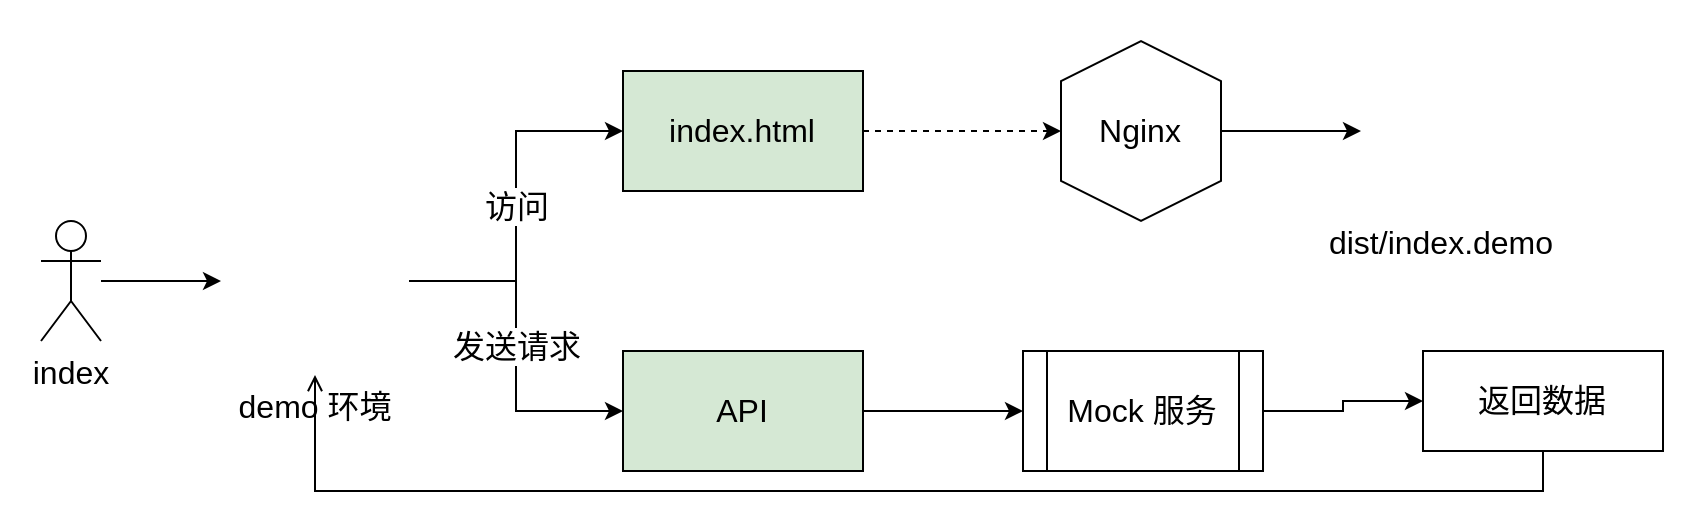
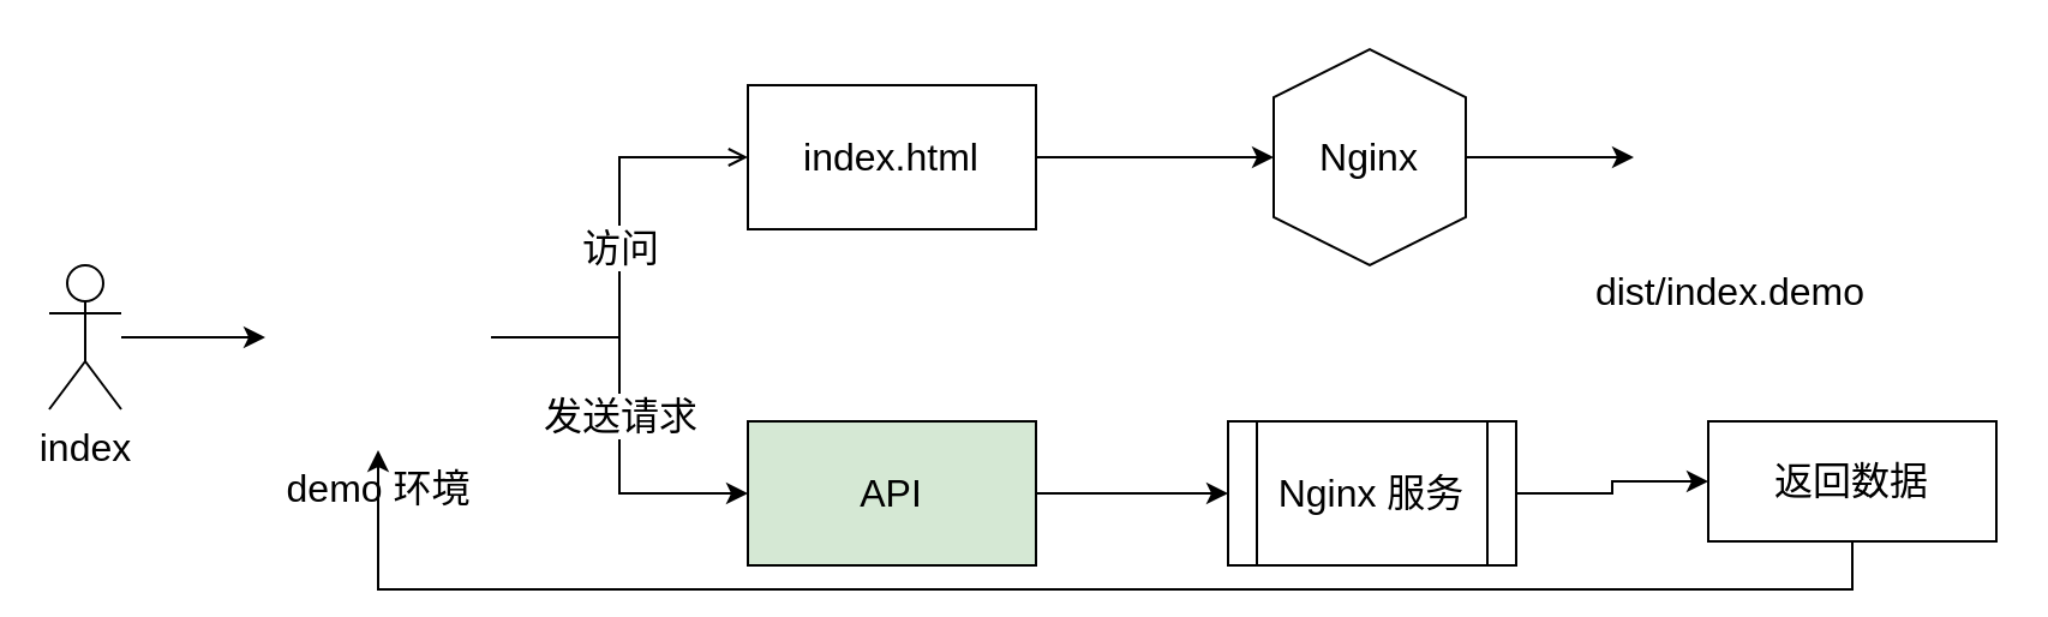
  <mxCell id="0" />
  <mxCell id="1" parent="0" />
  <mxCell id="2" value="dist/index.demo" style="shape=image;html=1;verticalAlign=top;verticalLabelPosition=bottom;labelBackgroundColor=#ffffff;imageAspect=0;aspect=fixed;image=https://cdn1.iconfinder.com/data/icons/hawcons/32/699233-icon-124-document-file-zip-128.png;fontSize=16;" vertex="1" parent="1"><mxGeometry x="680" y="25" width="80" height="80" as="geometry" /></mxCell>
  <mxCell id="3" style="edgeStyle=orthogonalEdgeStyle;rounded=0;orthogonalLoop=1;jettySize=auto;html=1;fontSize=16;" edge="1" parent="1" source="4" target="2"><mxGeometry relative="1" as="geometry" /></mxCell>
  <mxCell id="4" value="Nginx" style="shape=hexagon;perimeter=hexagonPerimeter2;whiteSpace=wrap;html=1;fixedSize=1;size=20;direction=south;fontSize=16;" vertex="1" parent="1"><mxGeometry x="530" y="20" width="80" height="90" as="geometry" /></mxCell>
  <mxCell id="5" style="edgeStyle=orthogonalEdgeStyle;rounded=0;orthogonalLoop=1;jettySize=auto;html=1;fontSize=16;" edge="1" parent="1" source="6" target="9"><mxGeometry relative="1" as="geometry" /></mxCell>
  <mxCell id="6" value="index" style="shape=umlActor;verticalLabelPosition=bottom;verticalAlign=top;html=1;outlineConnect=0;fontSize=16;" vertex="1" parent="1"><mxGeometry x="20" y="110" width="30" height="60" as="geometry" /></mxCell>
- <mxCell id="7" value="访问" style="edgeStyle=orthogonalEdgeStyle;rounded=0;orthogonalLoop=1;jettySize=auto;html=1;fontSize=16;" edge="1" parent="1" source="9" target="11"><mxGeometry relative="1" as="geometry" /></mxCell>
+ <mxCell id="7" value="访问" style="edgeStyle=orthogonalEdgeStyle;rounded=0;orthogonalLoop=1;jettySize=auto;html=1;fontSize=16;endArrow=open;" edge="1" parent="1" source="9" target="11"><mxGeometry relative="1" as="geometry" /></mxCell>
  <mxCell id="8" value="发送请求" style="edgeStyle=orthogonalEdgeStyle;rounded=0;orthogonalLoop=1;jettySize=auto;html=1;fontSize=16;" edge="1" parent="1" source="9" target="13"><mxGeometry relative="1" as="geometry" /></mxCell>
  <mxCell id="9" value="demo 环境" style="shape=image;html=1;verticalAlign=top;verticalLabelPosition=bottom;labelBackgroundColor=#ffffff;imageAspect=0;aspect=fixed;image=https://cdn1.iconfinder.com/data/icons/seo-and-web-development-6/32/Web_website_favorite_site_star-128.png;fontSize=16;" vertex="1" parent="1"><mxGeometry x="110" y="93" width="94" height="94" as="geometry" /></mxCell>
- <mxCell id="10" style="edgeStyle=orthogonalEdgeStyle;rounded=0;orthogonalLoop=1;jettySize=auto;html=1;fontSize=16;dashed=1;" edge="1" parent="1" source="11" target="4"><mxGeometry relative="1" as="geometry" /></mxCell>
- <mxCell id="11" value="index.html" style="rounded=0;whiteSpace=wrap;html=1;fontSize=16;fillColor=#d5e8d4;" vertex="1" parent="1"><mxGeometry x="311" y="35" width="120" height="60" as="geometry" /></mxCell>
+ <mxCell id="10" style="edgeStyle=orthogonalEdgeStyle;rounded=0;orthogonalLoop=1;jettySize=auto;html=1;fontSize=16;" edge="1" parent="1" source="11" target="4"><mxGeometry relative="1" as="geometry" /></mxCell>
+ <mxCell id="11" value="index.html" style="rounded=0;whiteSpace=wrap;html=1;fontSize=16;" vertex="1" parent="1"><mxGeometry x="311" y="35" width="120" height="60" as="geometry" /></mxCell>
  <mxCell id="12" value="" style="edgeStyle=orthogonalEdgeStyle;rounded=0;orthogonalLoop=1;jettySize=auto;html=1;fontSize=16;" edge="1" parent="1" source="13" target="15"><mxGeometry relative="1" as="geometry" /></mxCell>
  <mxCell id="13" value="API" style="rounded=0;whiteSpace=wrap;html=1;fontSize=16;fillColor=#d5e8d4;" vertex="1" parent="1"><mxGeometry x="311" y="175" width="120" height="60" as="geometry" /></mxCell>
  <mxCell id="14" value="" style="edgeStyle=orthogonalEdgeStyle;rounded=0;orthogonalLoop=1;jettySize=auto;html=1;fontSize=16;" edge="1" parent="1" source="15" target="17"><mxGeometry relative="1" as="geometry" /></mxCell>
- <mxCell id="15" value="Mock 服务" style="shape=process;whiteSpace=wrap;html=1;backgroundOutline=1;fontSize=16;rounded=0;" vertex="1" parent="1"><mxGeometry x="511" y="175" width="120" height="60" as="geometry" /></mxCell>
- <mxCell id="16" style="edgeStyle=orthogonalEdgeStyle;rounded=0;orthogonalLoop=1;jettySize=auto;html=1;entryX=0.5;entryY=1;entryDx=0;entryDy=0;elbow=vertical;exitX=0.5;exitY=1;exitDx=0;exitDy=0;endArrow=open;" edge="1" parent="1" source="17" target="9"><mxGeometry relative="1" as="geometry" /></mxCell>
+ <mxCell id="15" value="Nginx 服务" style="shape=process;whiteSpace=wrap;html=1;backgroundOutline=1;fontSize=16;rounded=0;" vertex="1" parent="1"><mxGeometry x="511" y="175" width="120" height="60" as="geometry" /></mxCell>
+ <mxCell id="16" style="edgeStyle=orthogonalEdgeStyle;rounded=0;orthogonalLoop=1;jettySize=auto;html=1;entryX=0.5;entryY=1;entryDx=0;entryDy=0;elbow=vertical;exitX=0.5;exitY=1;exitDx=0;exitDy=0;" edge="1" parent="1" source="17" target="9"><mxGeometry relative="1" as="geometry" /></mxCell>
  <mxCell id="17" value="返回数据" style="whiteSpace=wrap;html=1;fontSize=16;rounded=0;" vertex="1" parent="1"><mxGeometry x="711" y="175" width="120" height="50" as="geometry" /></mxCell>
